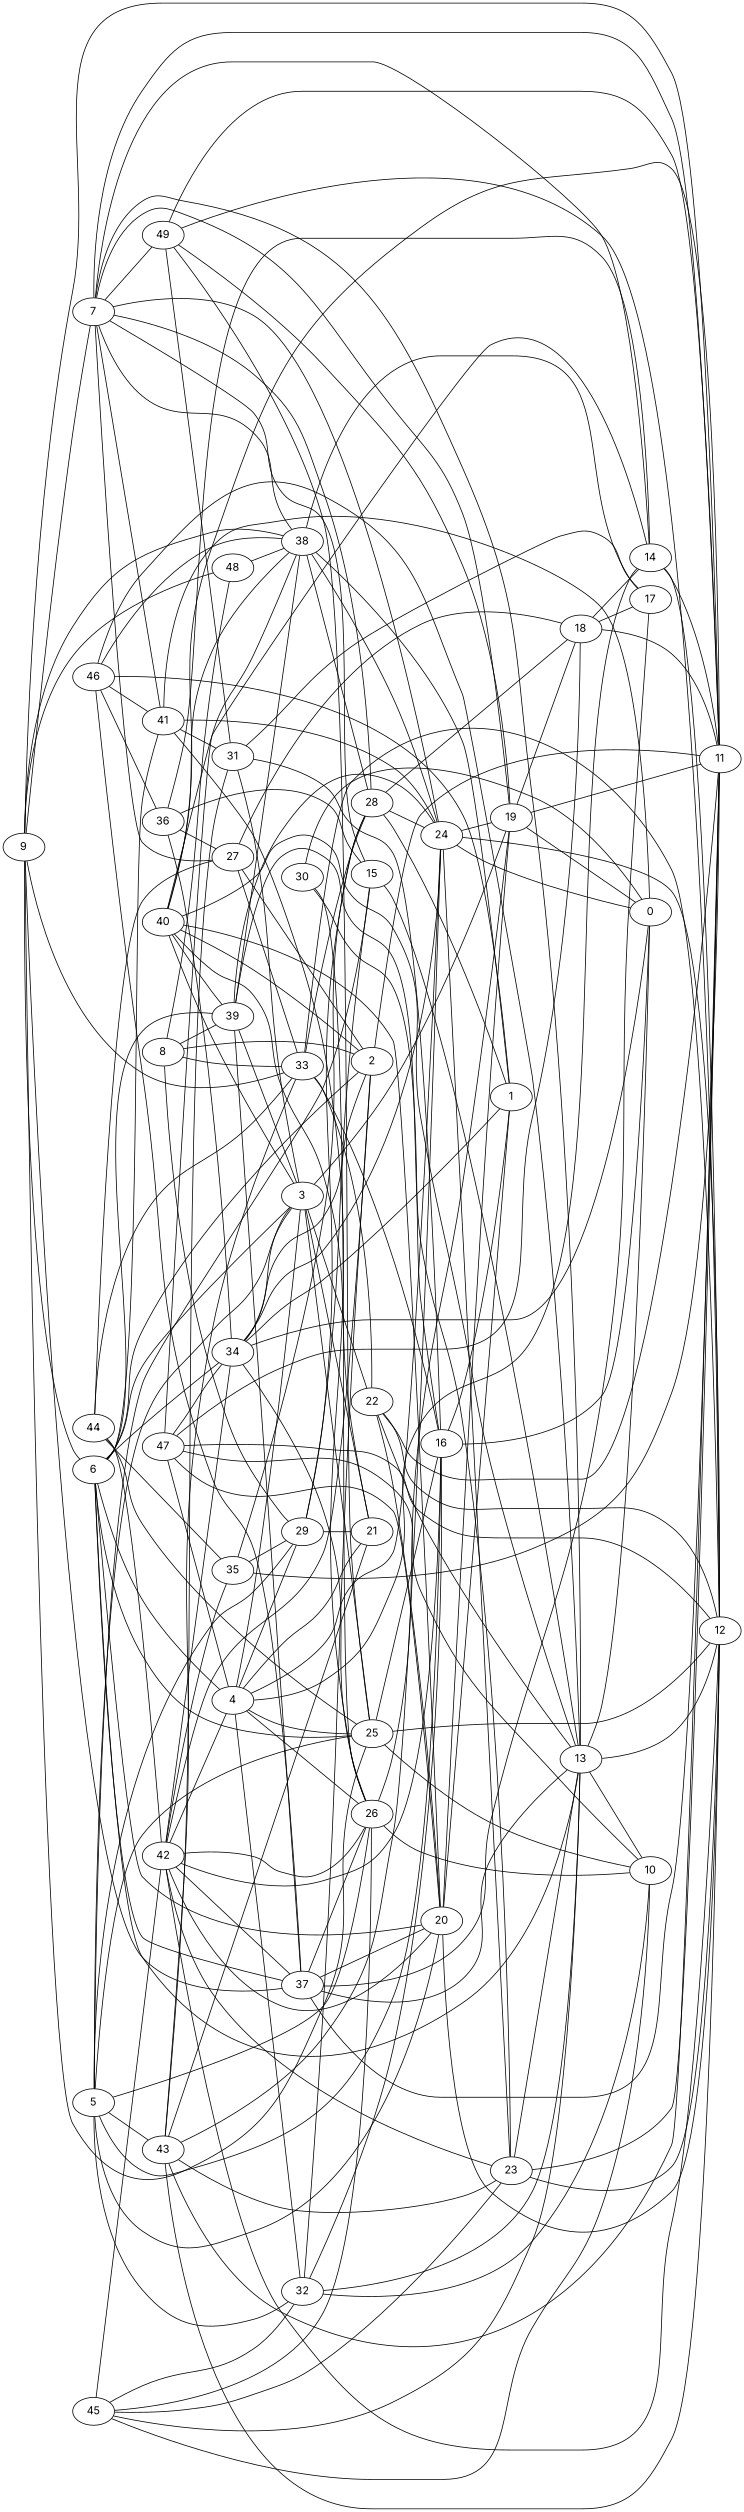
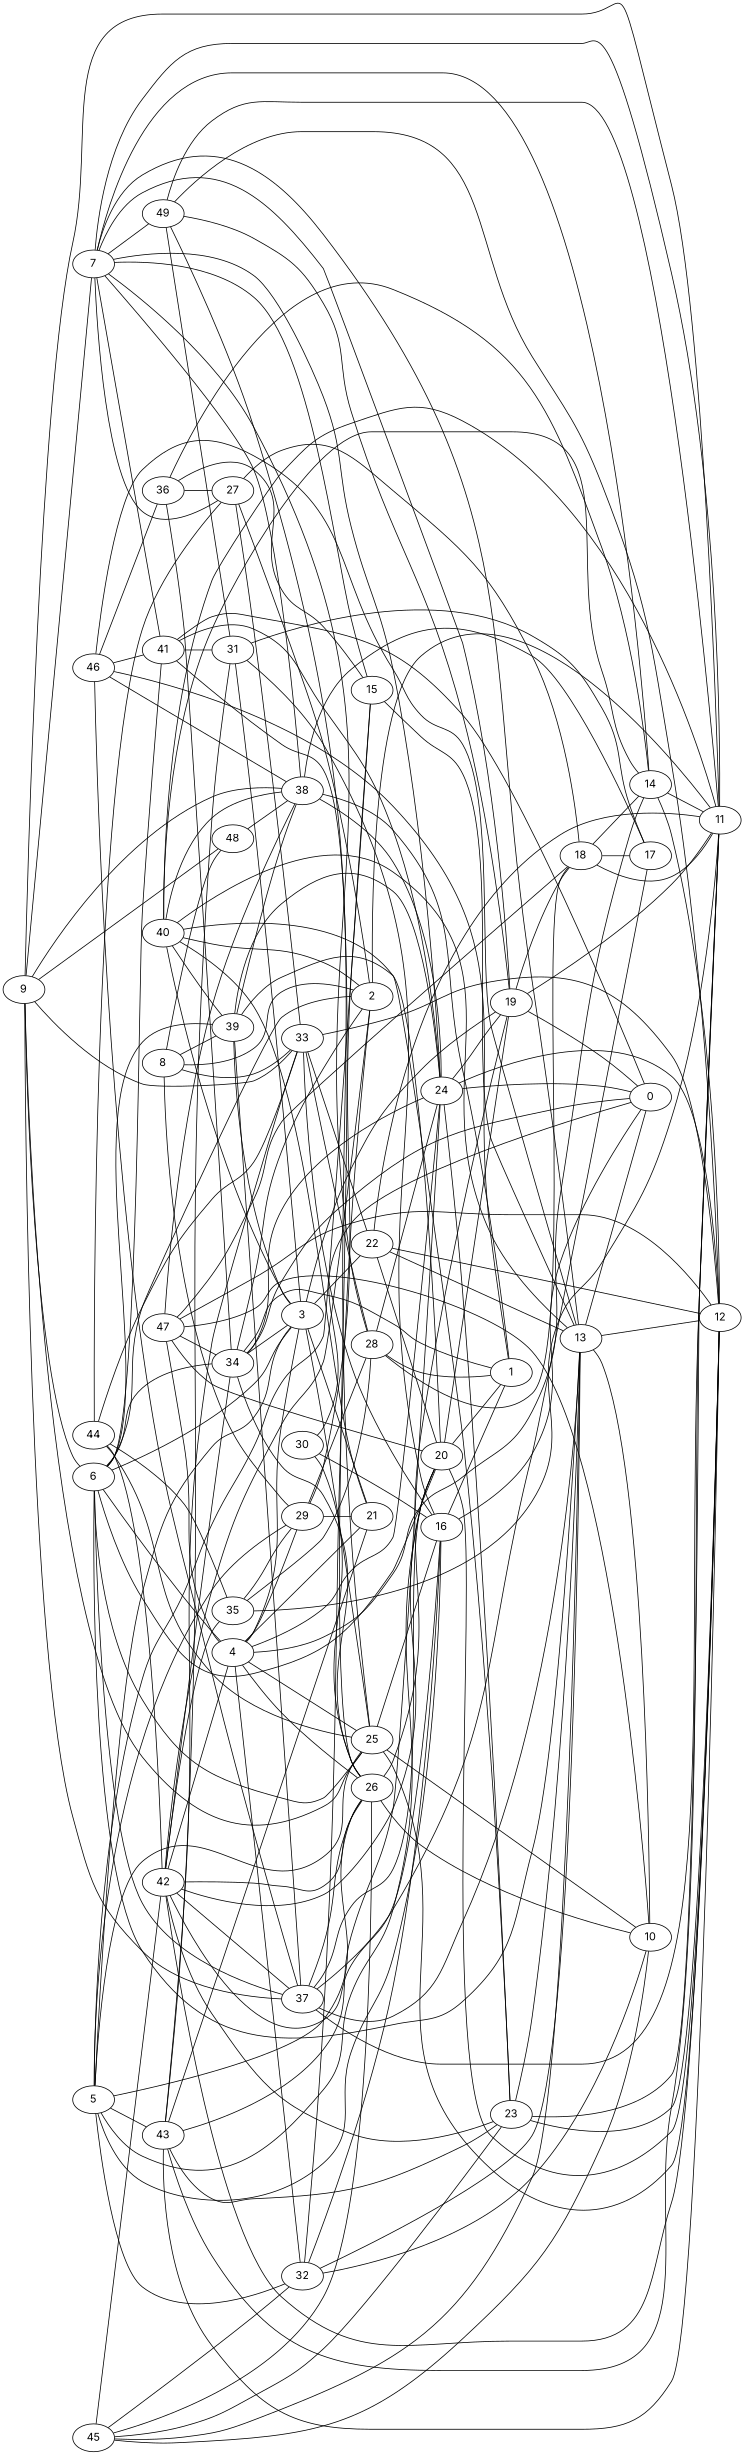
  digraph {
    fontname=Inter
    rankdir=LR
    node [fontname=Inter]
    edge [color=black dir=none fontname=Inter]
    18
    17
    14
    11
    27
    22
    2
    13
    12
    20
    5
    29
    26
    15
    32
    25
    3
    19
    16
    43
    28
    21
    10
    34
    0
    1
    24
    9
    7
    48
    37
    38
    33
    6
    49
    41
    31
    42
    23
    35
    4
    40
    39
    46
    36
    8
    44
    45
    30
    47
    subgraph sub_1 {
      18
      17
      14
      11
      27
      22
      2
      13
      12
      20
      5
      29
      26
      15
      32
      25
      3
      19
      16
      43
      28
      21
      10
      34
      0
      1
      24
      9
      7
      48
      37
      38
      33
      6
      49
      41
      31
      42
      23
      35
      4
      40
      39
      46
      36
      8
      44
      45
      30
      47
    }
    18 -> 17
    18 -> 14
    18 -> 11
    14 -> 11
    14 -> 12
    27 -> 18
    27 -> 2
    27 -> 33
    22 -> 11
    22 -> 13
    22 -> 12
    22 -> 20
    2 -> 11
    13 -> 12
    13 -> 10
    13 -> 0
    20 -> 12
    20 -> 19
    20 -> 1
    5 -> 20
    5 -> 29
    5 -> 26
    5 -> 15
    5 -> 32
    5 -> 25
    5 -> 3
    5 -> 16
    5 -> 43
    29 -> 15
    29 -> 28
    29 -> 21
    26 -> 19
    26 -> 10
    15 -> 13
    32 -> 2
    32 -> 13
    32 -> 16
    32 -> 10
    25 -> 12
    25 -> 16
    25 -> 10
    3 -> 22
    3 -> 25
    3 -> 19
    3 -> 21
    19 -> 18
    19 -> 11
    19 -> 0
    16 -> 0
    16 -> 1
    43 -> 11
    43 -> 12
    43 -> 21
    43 -> 24
    43 -> 33
    43 -> 31
    43 -> 23
    28 -> 18
    28 -> 1
    28 -> 24
    34 -> 2
    34 -> 26
    34 -> 3
    34 -> 0
    34 -> 1
    34 -> 24
    24 -> 12
    24 -> 19
    24 -> 0
    24 -> 23
    9 -> 11
    9 -> 25
    9 -> 7
    9 -> 48
    9 -> 37
    9 -> 38
    9 -> 33
    9 -> 6
    7 -> 14
    7 -> 11
    7 -> 27
    7 -> 13
    7 -> 15
    7 -> 19
    7 -> 28
    7 -> 24
    7 -> 38
    7 -> 49
    7 -> 41
    48 -> 38
    37 -> 17
    37 -> 11
    37 -> 13
    37 -> 20
    37 -> 26
    38 -> 17
-   38 -> 28
    38 -> 1
    38 -> 24
    33 -> 22
    33 -> 12
    33 -> 16
    33 -> 28
    6 -> 2
    6 -> 13
    6 -> 20
    6 -> 25
    6 -> 3
    6 -> 34
    6 -> 37
    6 -> 41
    6 -> 4
    6 -> 39
    49 -> 11
    49 -> 12
    49 -> 25
    49 -> 19
    49 -> 31
    41 -> 26
    41 -> 0
    41 -> 24
    41 -> 31
    31 -> 17
    31 -> 3
    31 -> 16
    42 -> 2
    42 -> 12
    42 -> 20
    42 -> 26
    42 -> 16
    42 -> 34
    42 -> 37
    42 -> 23
    42 -> 35
    42 -> 4
    23 -> 11
    23 -> 13
    23 -> 12
    35 -> 11
    35 -> 29
    35 -> 28
    4 -> 14
    4 -> 29
    4 -> 26
    4 -> 32
    4 -> 25
    4 -> 3
    4 -> 21
    4 -> 24
    40 -> 14
    40 -> 11
    40 -> 2
    40 -> 13
    40 -> 20
    40 -> 3
    40 -> 21
    40 -> 38
    40 -> 39
    39 -> 3
    39 -> 24
    39 -> 37
    39 -> 38
    39 -> 23
    46 -> 13
    46 -> 1
    46 -> 37
    46 -> 38
    46 -> 41
    46 -> 36
    36 -> 14
    36 -> 27
    36 -> 15
    36 -> 34
    8 -> 2
    8 -> 29
    8 -> 48
    8 -> 33
    8 -> 39
    44 -> 27
    44 -> 25
    44 -> 33
    44 -> 42
    44 -> 35
    45 -> 13
    45 -> 26
    45 -> 32
    45 -> 10
    45 -> 42
    45 -> 23
    30 -> 26
    30 -> 16
    30 -> 0
    47 -> 18
    47 -> 12
    47 -> 20
    47 -> 10
    47 -> 34
    47 -> 38
    47 -> 4
  }
